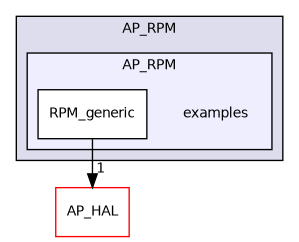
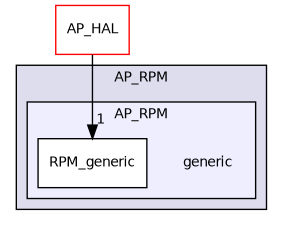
  digraph {
    compound=true
    node [fontname=Helvetica fontsize=10 shape=box fillcolor=white style=filled]
-   n1 [label=examples shape=plaintext fillcolor="" style=""]
+   n1 [label=generic shape=plaintext fillcolor="" style=""]
    n2 [color=black label=RPM_generic]
    n3 [color=red label=AP_HAL]
    subgraph cluster_1 {
      bgcolor="#ddddee"
      fontname=Helvetica
      fontsize=10
      label=AP_RPM
      pencolor=black
      subgraph cluster_2 {
        bgcolor="#eeeeff"
        fontname=Helvetica
        fontsize=10
        pencolor=black
        n1
        n2
      }
    }
-   n2 -> n3 [headlabel=1 labeldistance=1.5 labelfontname=Helvetica labelfontsize=10]
+   n3 -> n2 [headlabel=1 labeldistance=1.5 labelfontname=Helvetica labelfontsize=10]
  }
